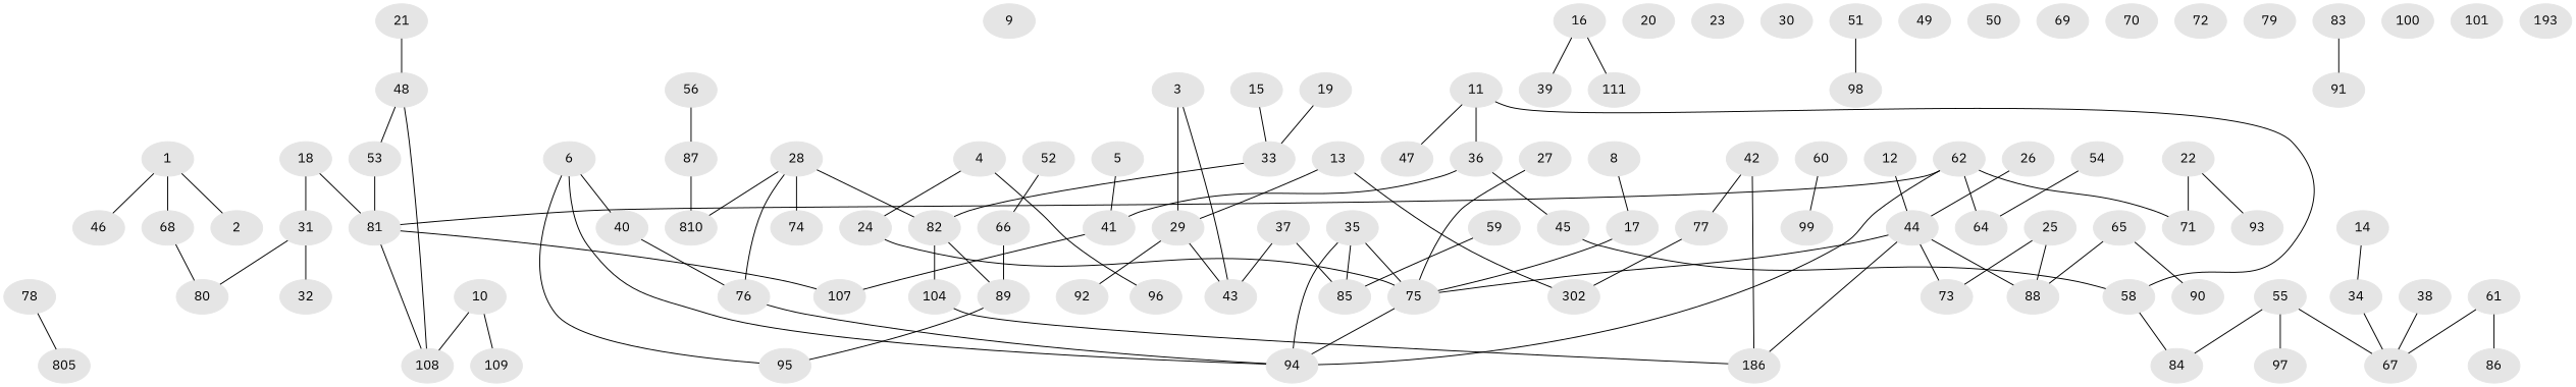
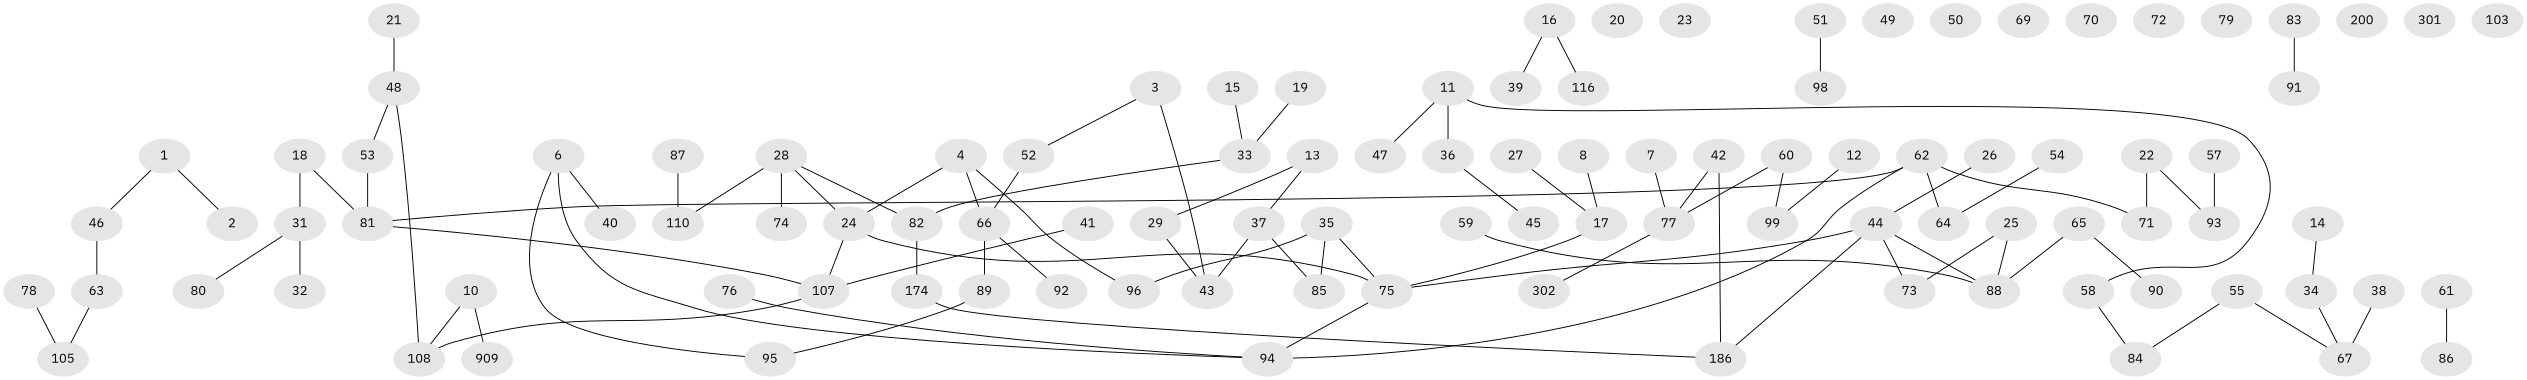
  graph {
    fontname="IBM Plex Sans"
    node [color=gray90 fontname="IBM Plex Sans" style=filled]
    edge [fontname="IBM Plex Sans"]
    1
    2
    46
-   68
+   63
    80
    3
    43
    52
    66
    4
    24
    96
    75
    107
    89
-   5
    41
    6
    40
    94
    95
    76
+   7
    77
    n26 [label=302]
    8
    17
-   9
    10
    108
-   109
+   109 [label=909]
    11
    36
    47
    58
    45
    84
    12
    99
    13
    29
    92
    14
    34
    67
    15
    33
    82
    16
    39
-   111
+   111 [label=116]
    18
    31
    81
    32
    19
    20
    21
    48
    53
    22
    71
    93
    23
    25
    73
    88
    26
    44
    n71 [label=186]
    27
    28
    74
-   110 [label=810]
-   104
-   30
+   110
+   104 [label=174]
    35
    85
    37
    38
    42
    51
    98
-   105 [label=805]
+   105
    49
    50
    54
    64
    55
-   97
-   56
    87
+   57
    59
    60
    61
    86
    62
    65
    90
    69
    70
    72
    78
    79
    83
    91
-   100
-   101
-   103 [label=193]
+   100 [label=200]
+   101 [label=301]
+   103
    1 -- 2
    1 -- 46
-   1 -- 68
-   68 -- 80
+   46 -- 63
+   63 -- 105
    3 -- 43
-   3 -- 29
+   3 -- 52
    52 -- 66
    66 -- 89
+   4 -- 66
    4 -- 24
    4 -- 96
    24 -- 75
+   24 -- 107
    75 -- 94
    89 -- 95
-   5 -- 41
    41 -- 107
    6 -- 40
    6 -- 94
    6 -- 95
-   40 -- 76
    76 -- 94
+   7 -- 77
    77 -- n26
    8 -- 17
    17 -- 75
    10 -- 108
    10 -- 109
    11 -- 36
    11 -- 47
    11 -- 58
-   36 -- 41
    36 -- 45
    58 -- 84
-   45 -- 58
-   12 -- 44
-   13 -- n26
+   12 -- 99
+   13 -- 37
    13 -- 29
    29 -- 43
-   29 -- 92
+   66 -- 92
    14 -- 34
    34 -- 67
    15 -- 33
    33 -- 82
-   82 -- 89
    82 -- 104
    16 -- 39
    16 -- 111
    18 -- 31
    18 -- 81
    31 -- 80
    31 -- 32
    81 -- 107
-   81 -- 108
+   107 -- 108
    19 -- 33
    21 -- 48
    48 -- 108
    48 -- 53
    53 -- 81
    22 -- 71
    22 -- 93
    25 -- 73
    25 -- 88
    26 -- 44
    44 -- 75
    44 -- 73
    44 -- 88
    44 -- n71
-   27 -- 75
-   28 -- 76
+   27 -- 17
+   28 -- 24
    28 -- 82
    28 -- 74
    28 -- 110
    104 -- n71
    35 -- 75
-   35 -- 94
+   35 -- 96
    35 -- 85
    37 -- 43
    37 -- 85
    38 -- 67
    42 -- 77
    42 -- n71
    51 -- 98
    54 -- 64
    55 -- 84
    55 -- 67
-   55 -- 97
-   56 -- 87
    87 -- 110
-   59 -- 85
+   57 -- 93
+   59 -- 88
+   60 -- 77
    60 -- 99
-   61 -- 67
    61 -- 86
    62 -- 94
    62 -- 81
    62 -- 71
    62 -- 64
    65 -- 88
    65 -- 90
    78 -- 105
    83 -- 91
  }
